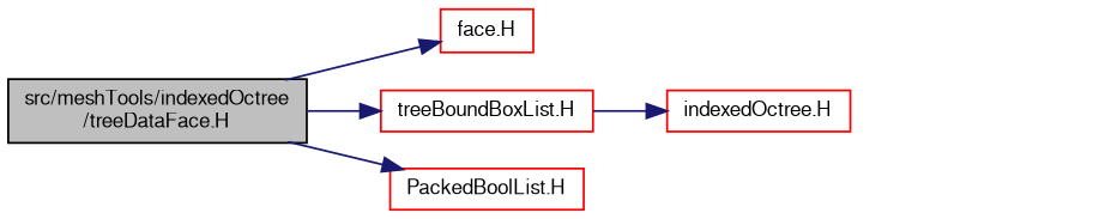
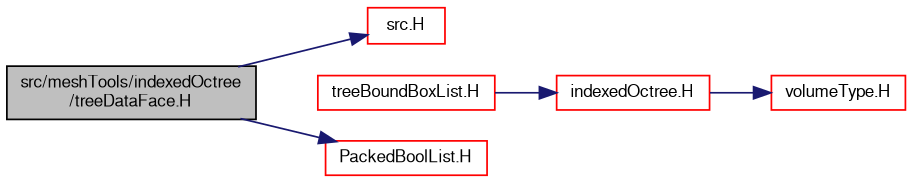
  digraph {
    rankdir=LR
    node [color=red fontname=FreeSans fontsize=10 shape=record]
    edge [color=midnightblue fontname=FreeSans fontsize=10 labelfontname=FreeSans labelfontsize=10 style=solid]
    n1 [color=black fillcolor=grey75 fontcolor=black height=0.2 label="src/meshTools/indexedOctree\l/treeDataFace.H" style=filled width=0.4]
-   n2 [height=0.2 label="face.H" width=0.4]
+   n2 [height=0.2 label="src.H" width=0.4]
    n3 [height=0.2 label="treeBoundBoxList.H" width=0.4]
    n4 [height=0.2 label="PackedBoolList.H" width=0.4]
    n5 [height=0.2 label="indexedOctree.H" width=0.4]
+   n6 [height=0.2 label="volumeType.H" width=0.4]
    n1 -> n2
-   n1 -> n3
    n1 -> n4
    n3 -> n5
+   n5 -> n6
  }
